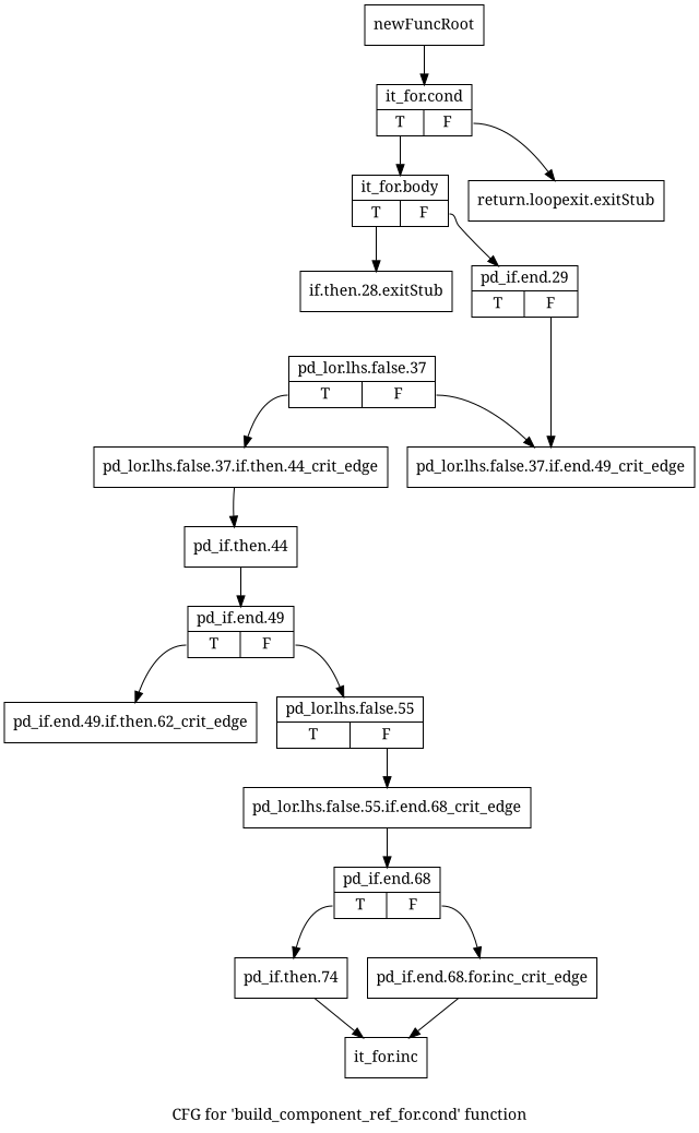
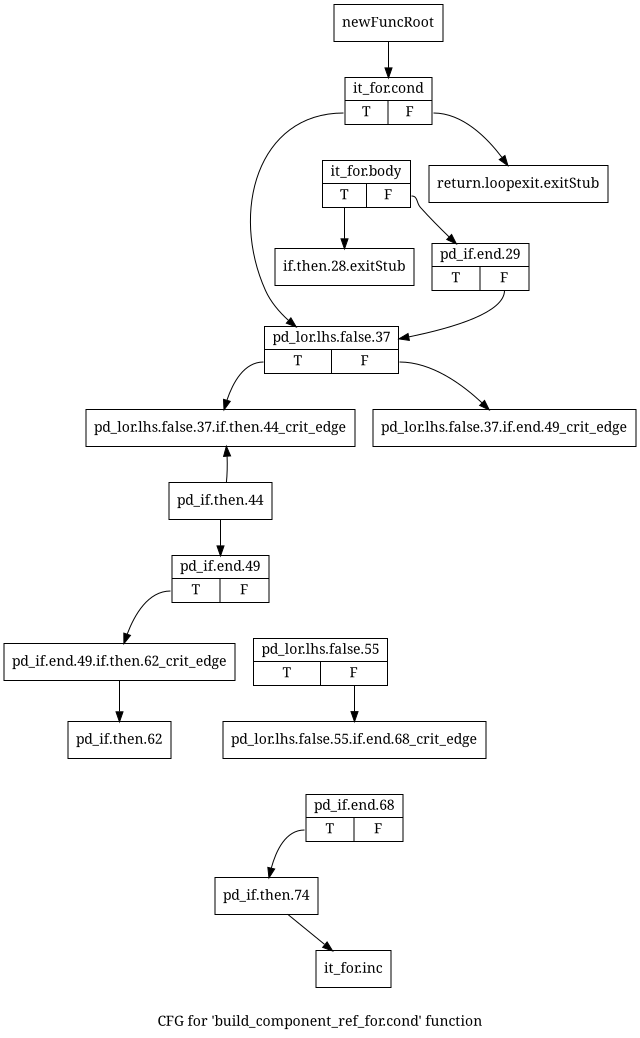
  digraph {
    fontname="Noto Serif"
    label="CFG for 'build_component_ref_for.cond' function"
    node [fontname="Noto Serif" shape=record]
    edge [fontname="Noto Serif"]
    n1 [label="{newFuncRoot}"]
    n2 [label="{it_for.cond|{<s0>T|<s1>F}}"]
    n3 [label="{return.loopexit.exitStub}"]
    n4 [label="{it_for.body|{<s0>T|<s1>F}}"]
    n5 [label="{if.then.28.exitStub}"]
    n6 [label="{pd_if.end.29|{<s0>T|<s1>F}}"]
    n7 [label="{pd_lor.lhs.false.37|{<s0>T|<s1>F}}"]
    n8 [label="{pd_lor.lhs.false.37.if.then.44_crit_edge}"]
    n9 [label="{pd_lor.lhs.false.37.if.end.49_crit_edge}"]
    n10 [label="{pd_if.then.44}"]
    n11 [label="{pd_if.end.49|{<s0>T|<s1>F}}"]
    n12 [label="{pd_if.end.49.if.then.62_crit_edge}"]
    n13 [label="{pd_lor.lhs.false.55|{<s0>T|<s1>F}}"]
+   n14 [label="{pd_if.then.62}"]
    n15 [label="{pd_lor.lhs.false.55.if.end.68_crit_edge}"]
    n16 [label="{pd_if.end.68|{<s0>T|<s1>F}}"]
    n17 [label="{pd_if.then.74}"]
-   n18 [label="{pd_if.end.68.for.inc_crit_edge}"]
    n19 [label="{it_for.inc}"]
    n1 -> n2
    n2 -> n3 [tailport=s1]
-   n2 -> n4 [tailport=s0]
+   n2 -> n7 [tailport=s0]
    n4 -> n5 [tailport=s0]
    n4 -> n6 [tailport=s1]
-   n6 -> n9 [tailport=s1]
+   n6 -> n7 [tailport=s1]
    n7 -> n8 [tailport=s0]
    n7 -> n9 [tailport=s1]
-   n8 -> n10
+   n10 -> n8
    n10 -> n11
    n11 -> n12 [tailport=s0]
-   n11 -> n13 [tailport=s1]
+   n12 -> n14
    n13 -> n15 [tailport=s1]
-   n15 -> n16
    n16 -> n17 [tailport=s0]
-   n16 -> n18 [tailport=s1]
    n17 -> n19
-   n18 -> n19
  }
